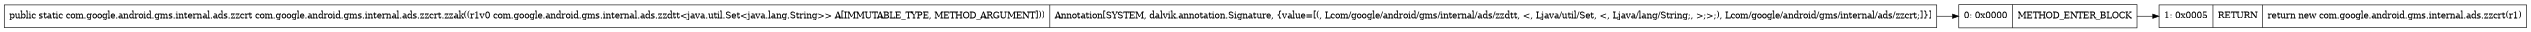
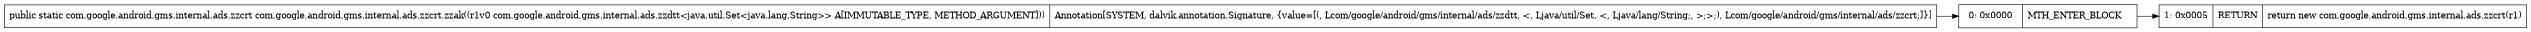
  digraph {
    rankdir=LR
    node [shape=record]
-   n1 [label="{0\:\ 0x0000|METHOD_ENTER_BLOCK\l}"]
+   n1 [label="{0\:\ 0x0000|MTH_ENTER_BLOCK\l}"]
    n2 [label="{1\:\ 0x0005|RETURN\l|return new com.google.android.gms.internal.ads.zzcrt(r1)\l}"]
    n3 [label="{public static com.google.android.gms.internal.ads.zzcrt com.google.android.gms.internal.ads.zzcrt.zzak((r1v0 com.google.android.gms.internal.ads.zzdtt\<java.util.Set\<java.lang.String\>\> A[IMMUTABLE_TYPE, METHOD_ARGUMENT]))  | Annotation[SYSTEM, dalvik.annotation.Signature, \{value=[(, Lcom\/google\/android\/gms\/internal\/ads\/zzdtt, \<, Ljava\/util\/Set, \<, Ljava\/lang\/String;, \>;\>;), Lcom\/google\/android\/gms\/internal\/ads\/zzcrt;]\}]\l}"]
    n1 -> n2
    n3 -> n1
  }
